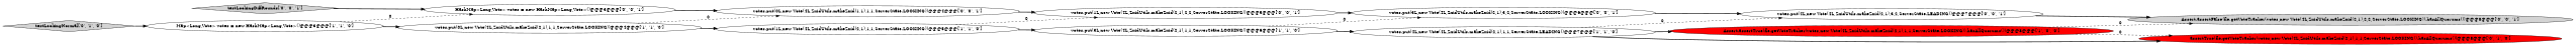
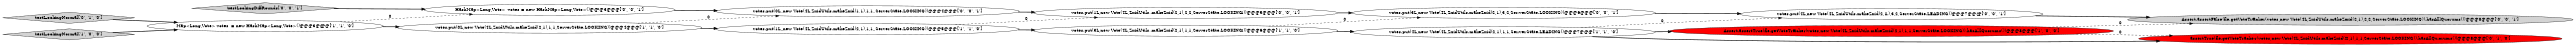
  digraph {
    rankdir=LR
    node [fillcolor=white shape=ellipse style=filled]
    edge [style=bold]
    n1 [fillcolor=lightgray label="testLookingDiffRounds['0', '0', '1']" shape=diamond]
    n2 [label="HashMap<Long,Vote> votes = new HashMap<Long,Vote>()@@@3@@@['0', '0', '1']"]
    n3 [label="votes.put(4L,new Vote(4L,ZxidUtils.makeZxid(2,1),3,2,ServerState.LEADING))@@@7@@@['0', '0', '1']"]
    n4 [fillcolor=lightgray label="Assert.assertFalse(fle.getVoteTracker(votes,new Vote(4L,ZxidUtils.makeZxid(2,1),2,2,ServerState.LOOKING)).hasAllQuorums())@@@8@@@['0', '0', '1']"]
    n5 [label="votes.put(1L,new Vote(4L,ZxidUtils.makeZxid(2,1),2,2,ServerState.LOOKING))@@@5@@@['0', '0', '1']"]
    n6 [label="votes.put(3L,new Vote(4L,ZxidUtils.makeZxid(2,1),3,2,ServerState.LOOKING))@@@6@@@['0', '0', '1']"]
    n7 [fillcolor=red label="Assert.assertTrue(fle.getVoteTracker(votes,new Vote(4L,ZxidUtils.makeZxid(2,1),1,1,ServerState.LOOKING)).hasAllQuorums())@@@8@@@['1', '0', '0']"]
    n8 [fillcolor=red label="assertTrue(fle.getVoteTracker(votes,new Vote(4L,ZxidUtils.makeZxid(2,1),1,1,ServerState.LOOKING)).hasAllQuorums())@@@8@@@['0', '1', '0']"]
    n9 [label="votes.put(3L,new Vote(4L,ZxidUtils.makeZxid(2,1),1,1,ServerState.LOOKING))@@@6@@@['1', '1', '0']"]
    n10 [label="votes.put(4L,new Vote(4L,ZxidUtils.makeZxid(2,1),1,1,ServerState.LEADING))@@@7@@@['1', '1', '0']"]
    n11 [label="Map<Long,Vote> votes = new HashMap<Long,Vote>()@@@3@@@['1', '1', '0']"]
    n12 [label="votes.put(0L,new Vote(4L,ZxidUtils.makeZxid(2,1),1,1,ServerState.LOOKING))@@@4@@@['1', '1', '0']"]
    n13 [label="votes.put(1L,new Vote(4L,ZxidUtils.makeZxid(2,1),1,1,ServerState.LOOKING))@@@5@@@['1', '1', '0']"]
    n14 [label="votes.put(0L,new Vote(4L,ZxidUtils.makeZxid(1,1),1,1,ServerState.LOOKING))@@@4@@@['0', '0', '1']"]
    n15 [fillcolor=lightgray label="testLookingNormal['0', '1', '0']" shape=diamond]
+   n16 [fillcolor=lightgray label="testLookingNormal['1', '0', '0']" shape=diamond]
    n1 -> n2
    n2 -> n14
    n3 -> n4
    n5 -> n6
    n6 -> n3
    n7 -> n4 [label=0 style=dashed]
    n7 -> n8 [label=0 style=dashed]
    n9 -> n6 [label=0 style=dashed]
    n9 -> n10
    n10 -> n3 [label=0 style=dashed]
    n10 -> n7
    n10 -> n8
    n11 -> n2 [label=0 style=dashed]
    n11 -> n12
    n12 -> n13
    n12 -> n14 [label=0 style=dashed]
    n13 -> n5 [label=0 style=dashed]
    n13 -> n9
    n14 -> n5
    n15 -> n11
+   n16 -> n11
  }
